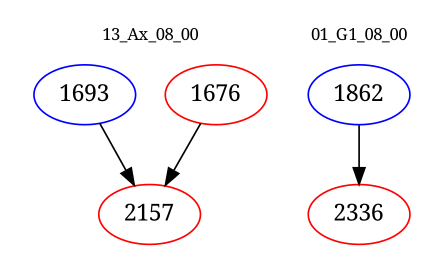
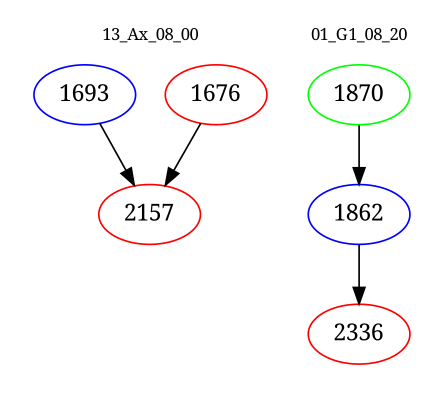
  digraph {
    fontname="Noto Serif"
    node [color=red fontname="Noto Serif"]
    edge [color=black fontname="Noto Serif"]
    n1 [label=1676]
    n2 [color=blue label=1693]
    n3 [label=2157]
+   n4 [color=green label=1870]
    n5 [color=blue label=1862]
    n6 [label=2336]
    subgraph cluster_1 {
      color=white
      fontsize=10
      label="13_Ax_08_00"
      n1
      n2
      n3
    }
    subgraph cluster_2 {
      color=white
      fontsize=10
-     label="01_G1_08_00"
+     label="01_G1_08_20"
+     n4
      n5
      n6
    }
    n1 -> n3
    n2 -> n3
+   n4 -> n5
    n5 -> n6
  }
